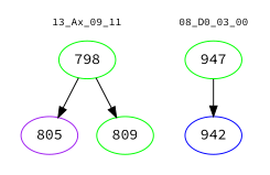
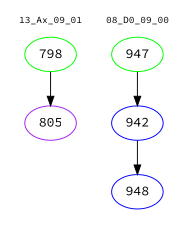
  digraph {
    fontname="Source Code Pro"
    node [color=green fontname="Source Code Pro"]
    edge [color=black fontname="Source Code Pro"]
    n1 [label=798]
    n2 [color=purple label=805]
-   n3 [label=809]
    n4 [color=blue label=942]
+   n5 [color=blue label=948]
    n6 [label=947]
    subgraph cluster_1 {
      color=white
      fontsize=10
-     label="13_Ax_09_11"
+     label="13_Ax_09_01"
      n1
      n2
-     n3
    }
    subgraph cluster_2 {
      color=white
      fontsize=10
-     label="08_D0_03_00"
+     label="08_D0_09_00"
      n4
+     n5
      n6
    }
    n1 -> n2
-   n1 -> n3
+   n4 -> n5
    n6 -> n4
  }
